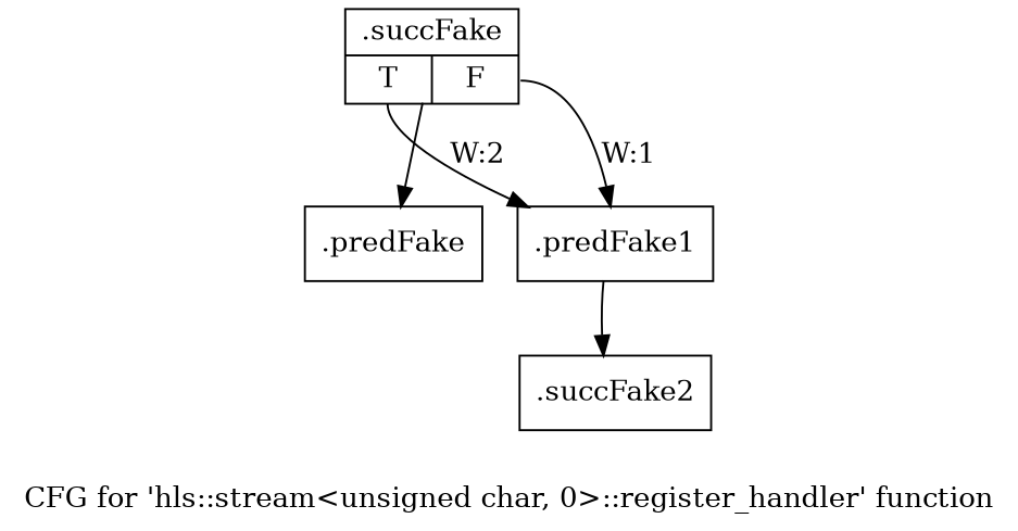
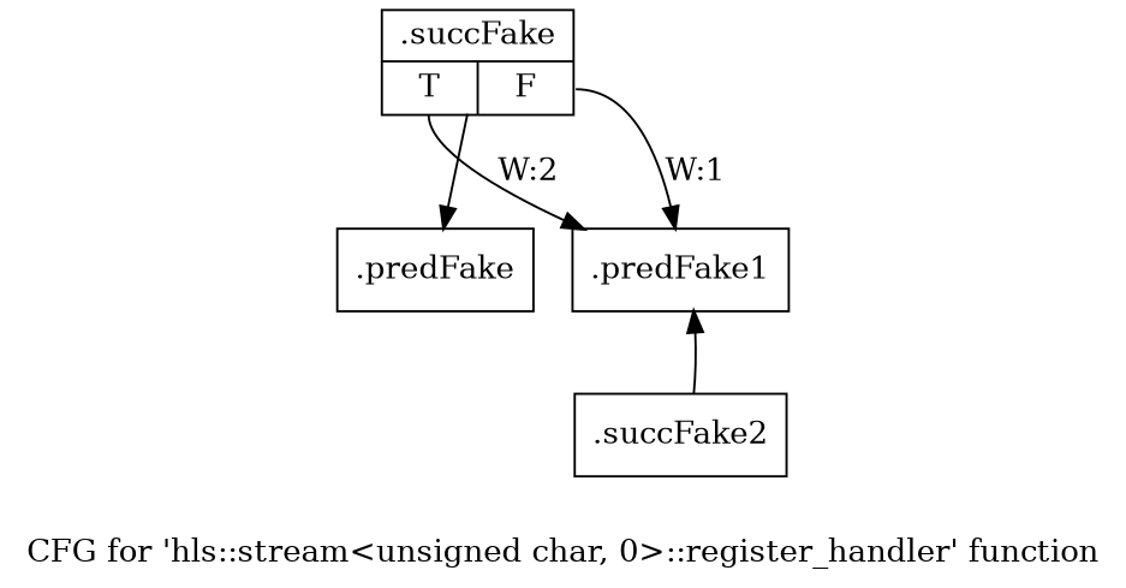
  digraph {
    label="CFG for 'hls::stream\<unsigned char, 0\>::register_handler' function"
    node [shape=record filename="/home/akhilkushe/Xilinx/Vitis_HLS/2021.2/include/hls_stream_thread_unsafe.h"]
    edge [execusionnum=1 filename="/home/akhilkushe/Xilinx/Vitis_HLS/2021.2/include/hls_stream_thread_unsafe.h"]
    n1 [label="{.predFake}" filename=""]
    n2 [label="{.succFake|{<s0>T|<s1>F}}" linenumber=270]
    n3 [label="{.predFake1}" linenumber=272]
    n4 [label="{.succFake2}" linenumber=273]
    n2 -> n1
    n2 -> n3 [label="W:2" tailport=s0]
    n2 -> n3 [label="W:1" tailport=s1 execusionnum="" filename=""]
-   n3 -> n4
+   n4 -> n3
  }
